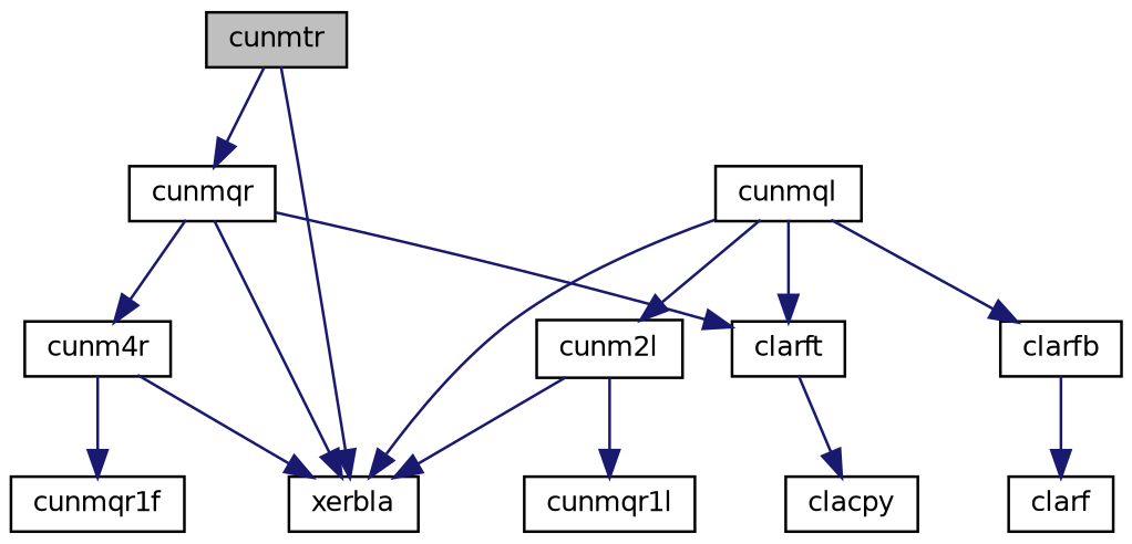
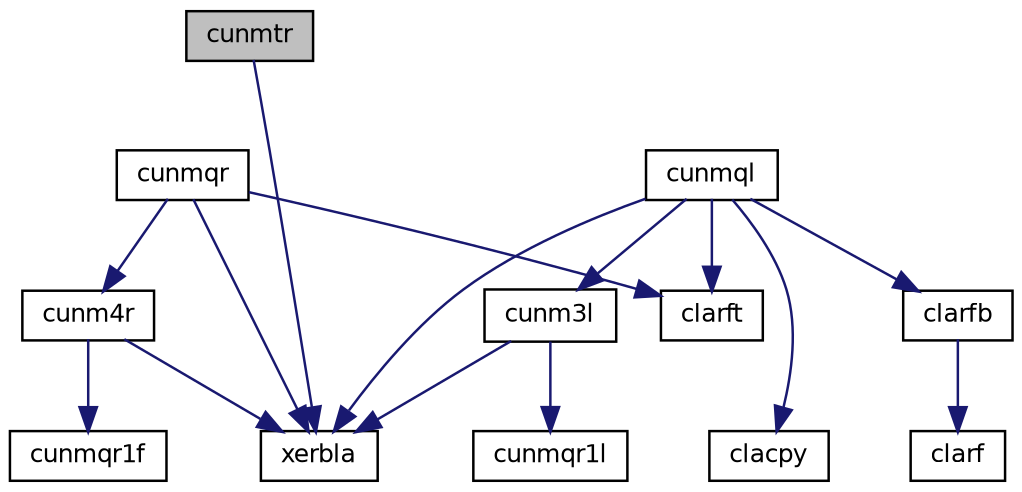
  digraph {
    fontname="DejaVu Sans"
    rankdir=TB
    node [color=black fillcolor=white fontname="DejaVu Sans" fontsize=10 shape=record style=filled]
    edge [color=midnightblue fontname="DejaVu Sans" fontsize=10 labelfontname=Helvetica labelfontsize=10 style=solid]
    n1 [fillcolor=grey75 fontcolor=black height=0.2 label=cunmtr width=0.4]
    n2 [height=0.2 label=xerbla width=0.4]
    n3 [height=0.2 label=cunmqr width=0.4]
    n4 [height=0.2 label=cunmql width=0.4]
    n5 [height=0.2 label=clarfb width=0.4]
    n6 [height=0.2 label=clarft width=0.4]
-   n7 [height=0.2 label=cunm2l width=0.4]
+   n7 [height=0.2 label=cunm3l width=0.4]
    n8 [height=0.2 label=cunm4r width=0.4]
    n9 [height=0.2 label=clarf width=0.4]
    n10 [height=0.2 label=clacpy width=0.4]
    n11 [height=0.2 label=cunmqr1l width=0.4]
    n12 [height=0.2 label=cunmqr1f width=0.4]
    n1 -> n2
-   n1 -> n3
    n3 -> n2
    n3 -> n6
    n3 -> n8
    n4 -> n2
    n4 -> n5
    n4 -> n6
    n4 -> n7
    n5 -> n9
-   n6 -> n10
+   n4 -> n10
    n7 -> n2
    n7 -> n11
    n8 -> n2
    n8 -> n12
  }
